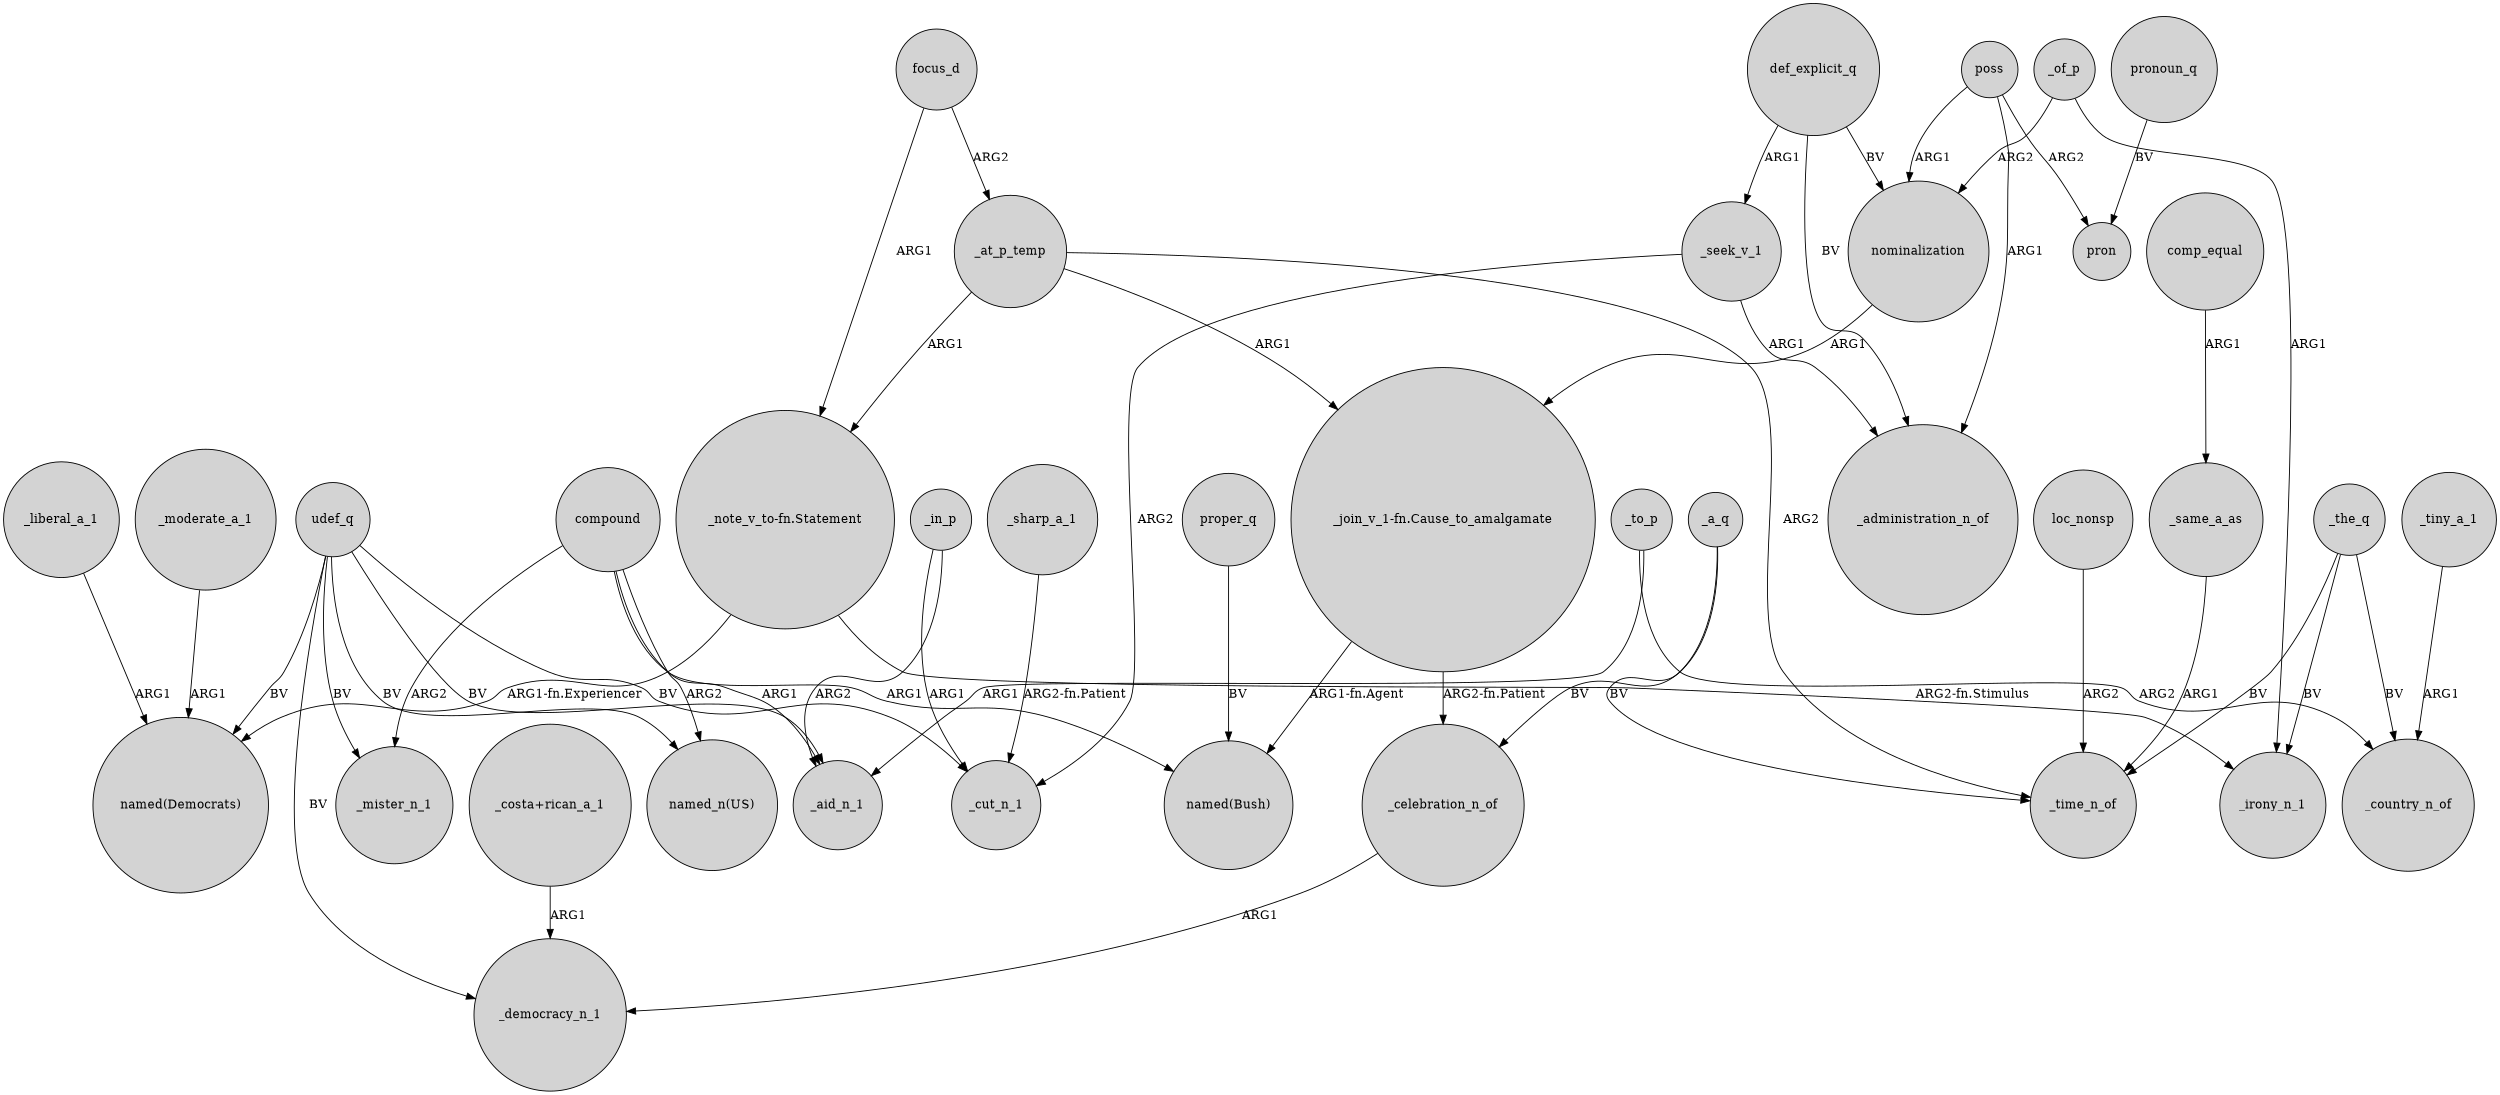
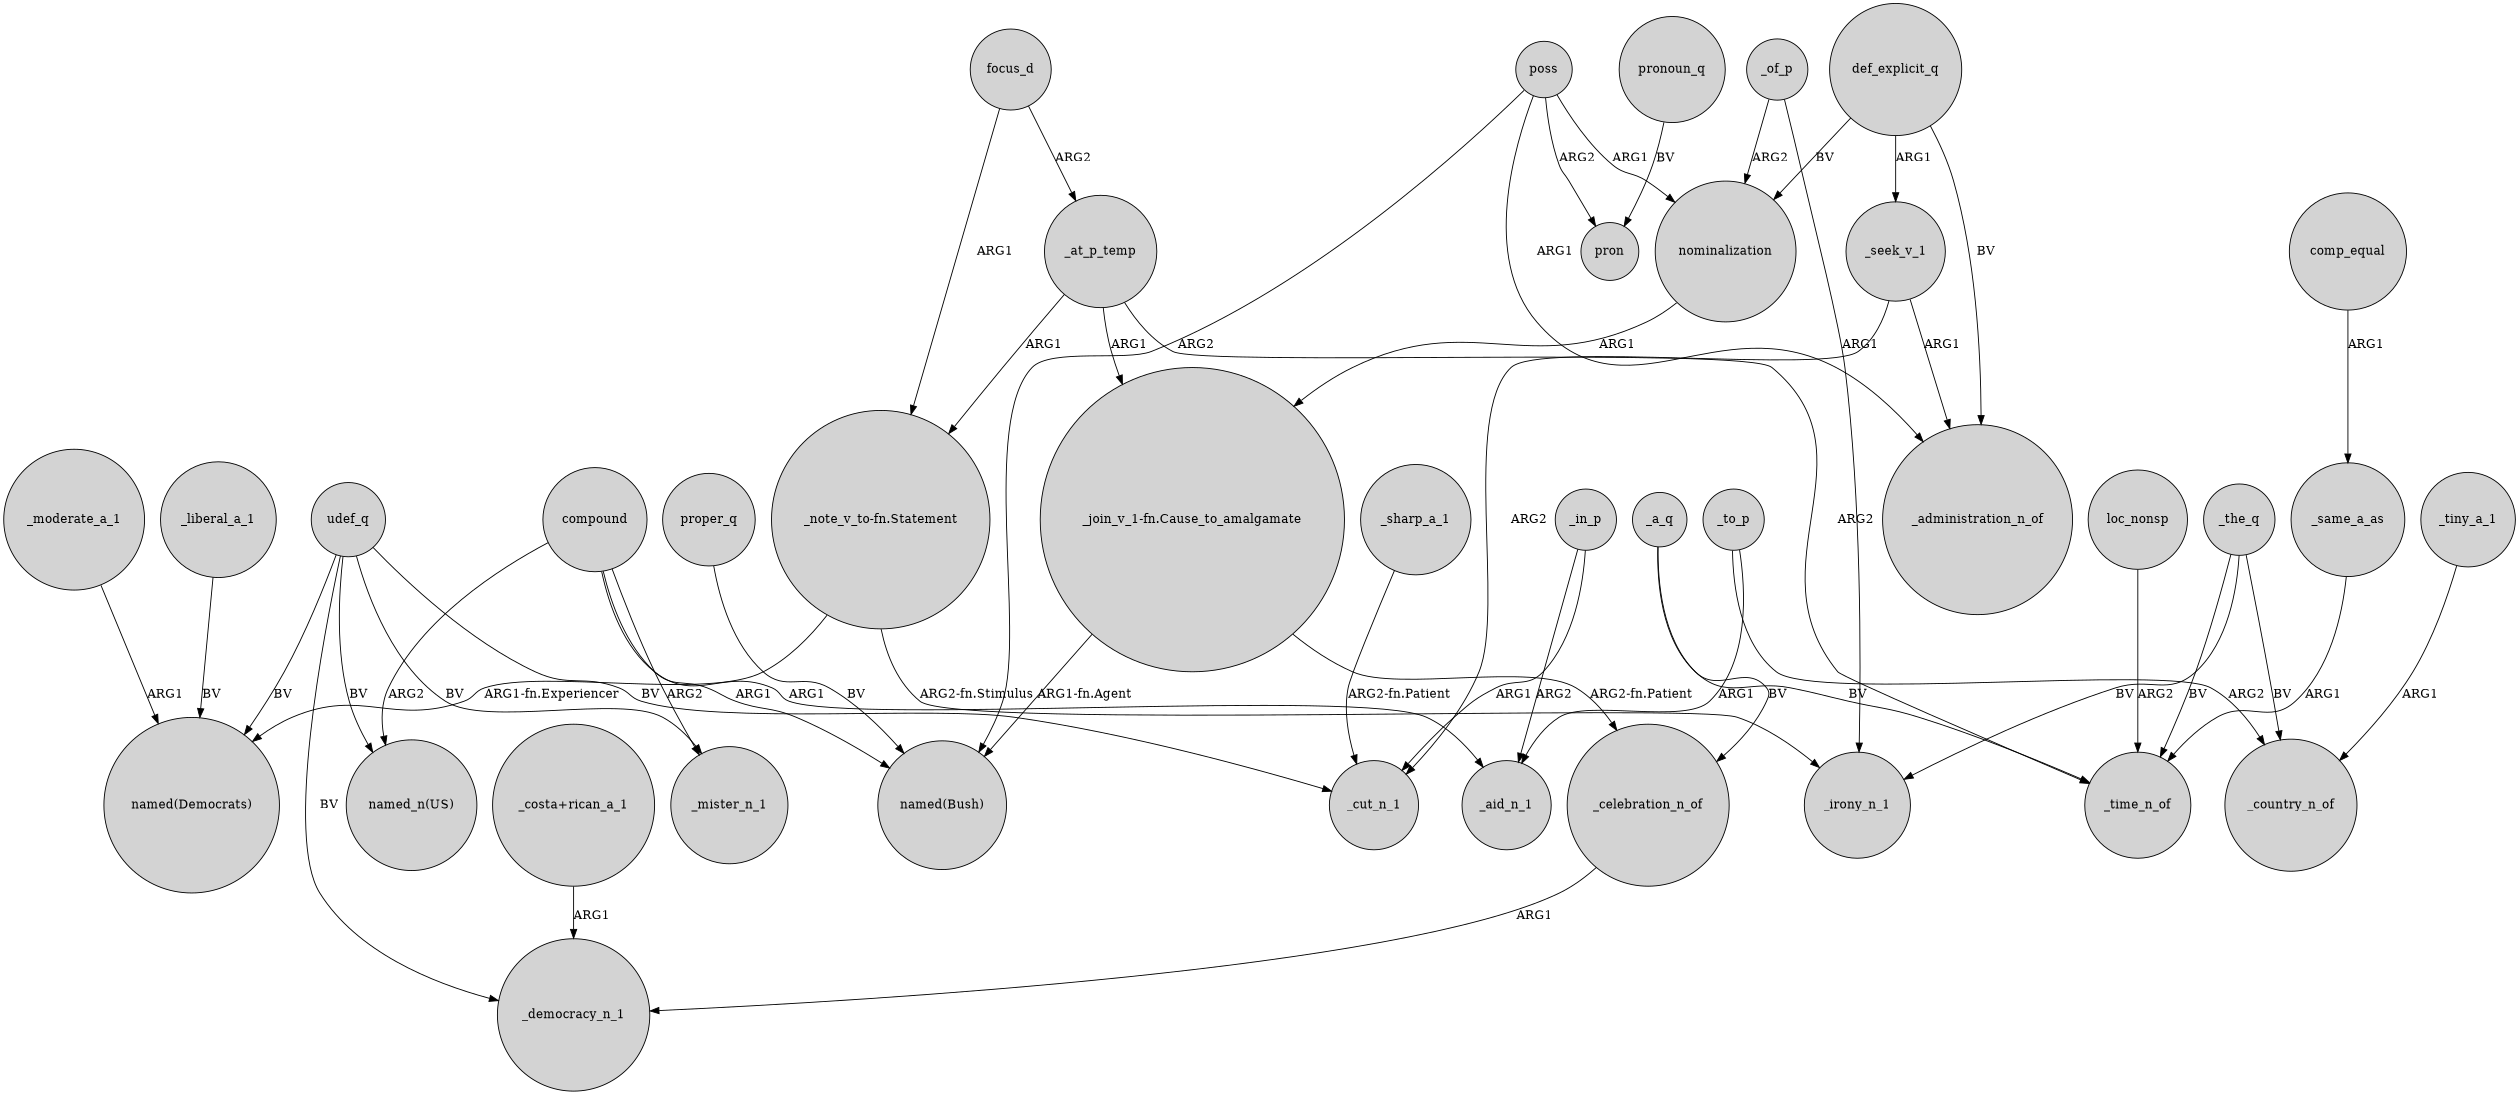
  digraph {
    node [shape=circle style=filled]
    focus_d
    _at_p_temp
    "_note_v_to-fn.Statement"
    _time_n_of
    "_join_v_1-fn.Cause_to_amalgamate"
    "named(Democrats)"
    _irony_n_1
    _celebration_n_of
    "named(Bush)"
    _democracy_n_1
    _tiny_a_1
    _country_n_of
    udef_q
    "named_n(US)"
    _cut_n_1
    _mister_n_1
    _aid_n_1
    poss
    _administration_n_of
    pron
    nominalization
    _in_p
    _sharp_a_1
    compound
    _seek_v_1
    _a_q
    loc_nonsp
    def_explicit_q
    _of_p
    pronoun_q
    _the_q
    _moderate_a_1
    comp_equal
    _same_a_as
    "_costa+rican_a_1"
    proper_q
    _to_p
    _liberal_a_1
    focus_d -> _at_p_temp [label=ARG2]
    focus_d -> "_note_v_to-fn.Statement" [label=ARG1]
    _at_p_temp -> "_note_v_to-fn.Statement" [label=ARG1]
    _at_p_temp -> _time_n_of [label=ARG2]
    _at_p_temp -> "_join_v_1-fn.Cause_to_amalgamate" [label=ARG1]
    "_note_v_to-fn.Statement" -> "named(Democrats)" [label="ARG1-fn.Experiencer"]
    "_note_v_to-fn.Statement" -> _irony_n_1 [label="ARG2-fn.Stimulus"]
    "_join_v_1-fn.Cause_to_amalgamate" -> _celebration_n_of [label="ARG2-fn.Patient"]
    "_join_v_1-fn.Cause_to_amalgamate" -> "named(Bush)" [label="ARG1-fn.Agent"]
    _celebration_n_of -> _democracy_n_1 [label=ARG1]
    _tiny_a_1 -> _country_n_of [label=ARG1]
    udef_q -> "named(Democrats)" [label=BV]
    udef_q -> _democracy_n_1 [label=BV]
    udef_q -> "named_n(US)" [label=BV]
    udef_q -> _cut_n_1 [label=BV]
    udef_q -> _mister_n_1 [label=BV]
-   udef_q -> _aid_n_1 [label=BV]
+   poss -> "named(Bush)" [label=ARG2]
    poss -> _administration_n_of [label=ARG1]
    poss -> pron [label=ARG2]
    poss -> nominalization [label=ARG1]
    nominalization -> "_join_v_1-fn.Cause_to_amalgamate" [label=ARG1]
    _in_p -> _cut_n_1 [label=ARG1]
    _in_p -> _aid_n_1 [label=ARG2]
    _sharp_a_1 -> _cut_n_1 [label="ARG2-fn.Patient"]
    compound -> "named(Bush)" [label=ARG1]
    compound -> "named_n(US)" [label=ARG2]
    compound -> _mister_n_1 [label=ARG2]
    compound -> _aid_n_1 [label=ARG1]
    _seek_v_1 -> _cut_n_1 [label=ARG2]
    _seek_v_1 -> _administration_n_of [label=ARG1]
    _a_q -> _time_n_of [label=BV]
    _a_q -> _celebration_n_of [label=BV]
    loc_nonsp -> _time_n_of [label=ARG2]
    def_explicit_q -> _administration_n_of [label=BV]
    def_explicit_q -> nominalization [label=BV]
    def_explicit_q -> _seek_v_1 [label=ARG1]
    _of_p -> _irony_n_1 [label=ARG1]
    _of_p -> nominalization [label=ARG2]
    pronoun_q -> pron [label=BV]
    _the_q -> _time_n_of [label=BV]
    _the_q -> _irony_n_1 [label=BV]
    _the_q -> _country_n_of [label=BV]
    _moderate_a_1 -> "named(Democrats)" [label=ARG1]
    comp_equal -> _same_a_as [label=ARG1]
    _same_a_as -> _time_n_of [label=ARG1]
    "_costa+rican_a_1" -> _democracy_n_1 [label=ARG1]
    proper_q -> "named(Bush)" [label=BV]
    _to_p -> _country_n_of [label=ARG2]
    _to_p -> _aid_n_1 [label=ARG1]
-   _liberal_a_1 -> "named(Democrats)" [label=ARG1]
+   _liberal_a_1 -> "named(Democrats)" [label=BV]
  }
